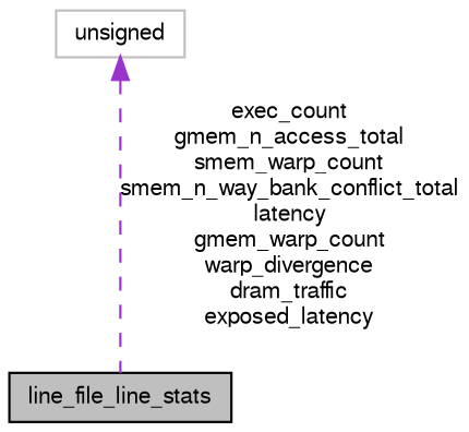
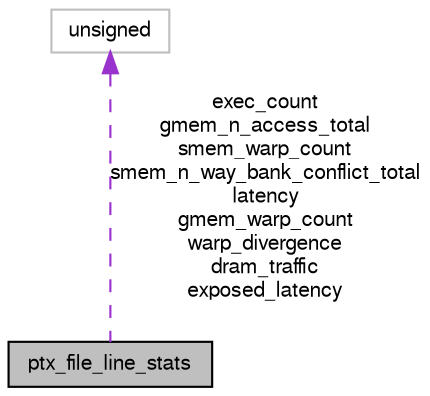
  digraph {
    node [fontname=FreeSans fontsize=10 shape=record]
-   n1 [color=black fillcolor=grey75 fontcolor=black height=0.2 label=line_file_line_stats style=filled width=0.4]
+   n1 [color=black fillcolor=grey75 fontcolor=black height=0.2 label=ptx_file_line_stats style=filled width=0.4]
    n2 [color=grey75 height=0.2 label=unsigned width=0.4]
    n2 -> n1 [color=darkorchid3 dir=back fontname=FreeSans fontsize=10 label="exec_count\ngmem_n_access_total\nsmem_warp_count\nsmem_n_way_bank_conflict_total\nlatency\ngmem_warp_count\nwarp_divergence\ndram_traffic\nexposed_latency" labelfontname=FreeSans labelfontsize=10 style=dashed]
  }
